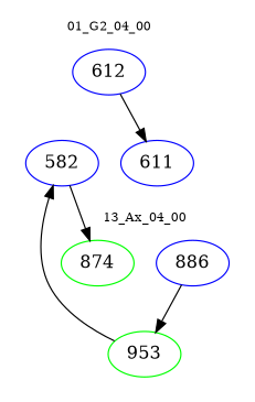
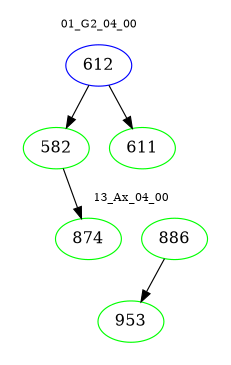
  digraph {
    node [color=green]
    edge [color=black]
-   n1 [color=blue label=886]
+   n1 [label=886]
    n2 [label=874]
    n3 [label=953]
    n4 [color=blue label=612]
-   n5 [color=blue label=582]
-   n6 [color=blue label=611]
+   n5 [label=582]
+   n6 [label=611]
    subgraph cluster_1 {
      color=white
      fontsize=10
      label="13_Ax_04_00"
      n1
      n2
      n3
    }
    subgraph cluster_2 {
      color=white
      fontsize=10
      label="01_G2_04_00"
      n4
      n5
      n6
    }
    n1 -> n3
-   n3 -> n5
+   n4 -> n5
    n4 -> n6
    n5 -> n2
  }
